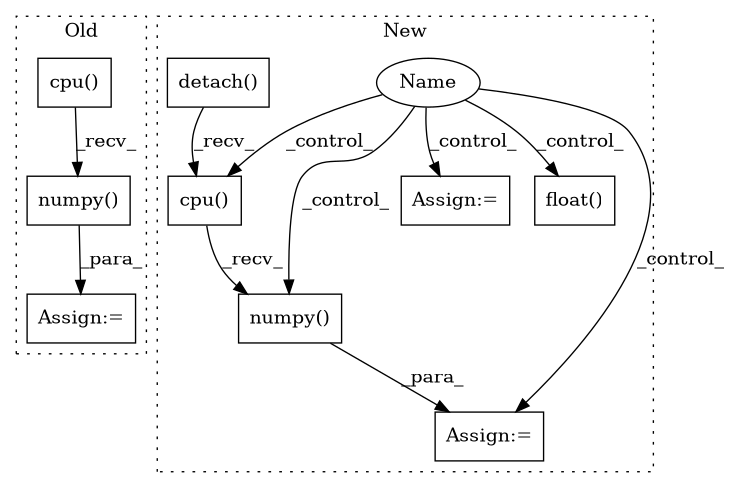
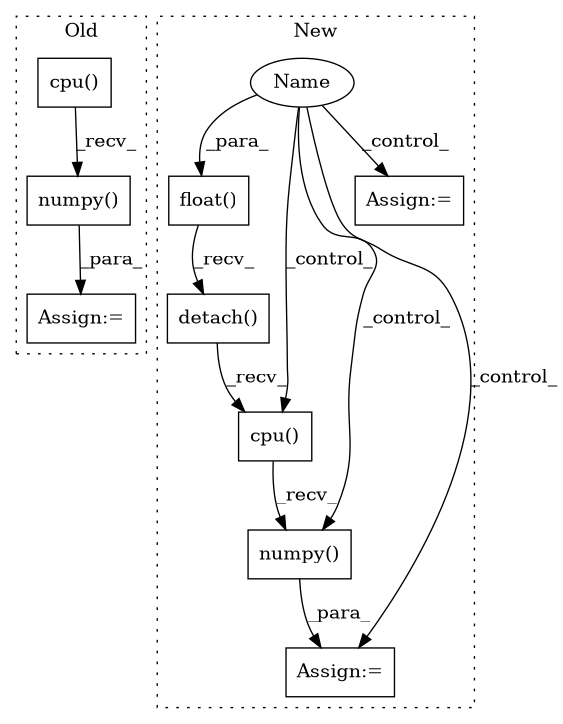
  digraph {
    node [a=75 l=4 s=3189 shape=box]
    n1 [l=21 label="numpy()" s=3029]
    n2 [l=13 label="cpu()" s=3029]
    n3 [a=68 l=3 label="Assign:=" s=2964]
    n4 [l=17 label="float()"]
    n5 [l=32 label="cpu()"]
    n6 [l=40 label="numpy()"]
    n7 [a=68 label="Assign:=" s=3180]
    n8 [l=26 label="detach()"]
    n9 [a=87 l=1 label=Name s=2751 shape=ellipse]
    n10 [a=68 label="Assign:=" s=3140]
    subgraph cluster_1 {
      label=Old
      style=dotted
      n1
      n2
      n3
    }
    subgraph cluster_2 {
      label=New
      style=dotted
      n4
      n5
      n6
      n7
      n8
      n9
      n10
    }
    n1 -> n3 [label=_para_]
    n2 -> n1 [label=_recv_]
+   n4 -> n8 [label=_recv_]
    n5 -> n6 [label=_recv_]
    n6 -> n7 [label=_para_]
    n8 -> n5 [label=_recv_]
-   n9 -> n4 [label=_control_]
+   n9 -> n4 [label=_para_]
    n9 -> n5 [label=_control_]
    n9 -> n6 [label=_control_]
    n9 -> n7 [label=_control_]
    n9 -> n10 [label=_control_]
  }
